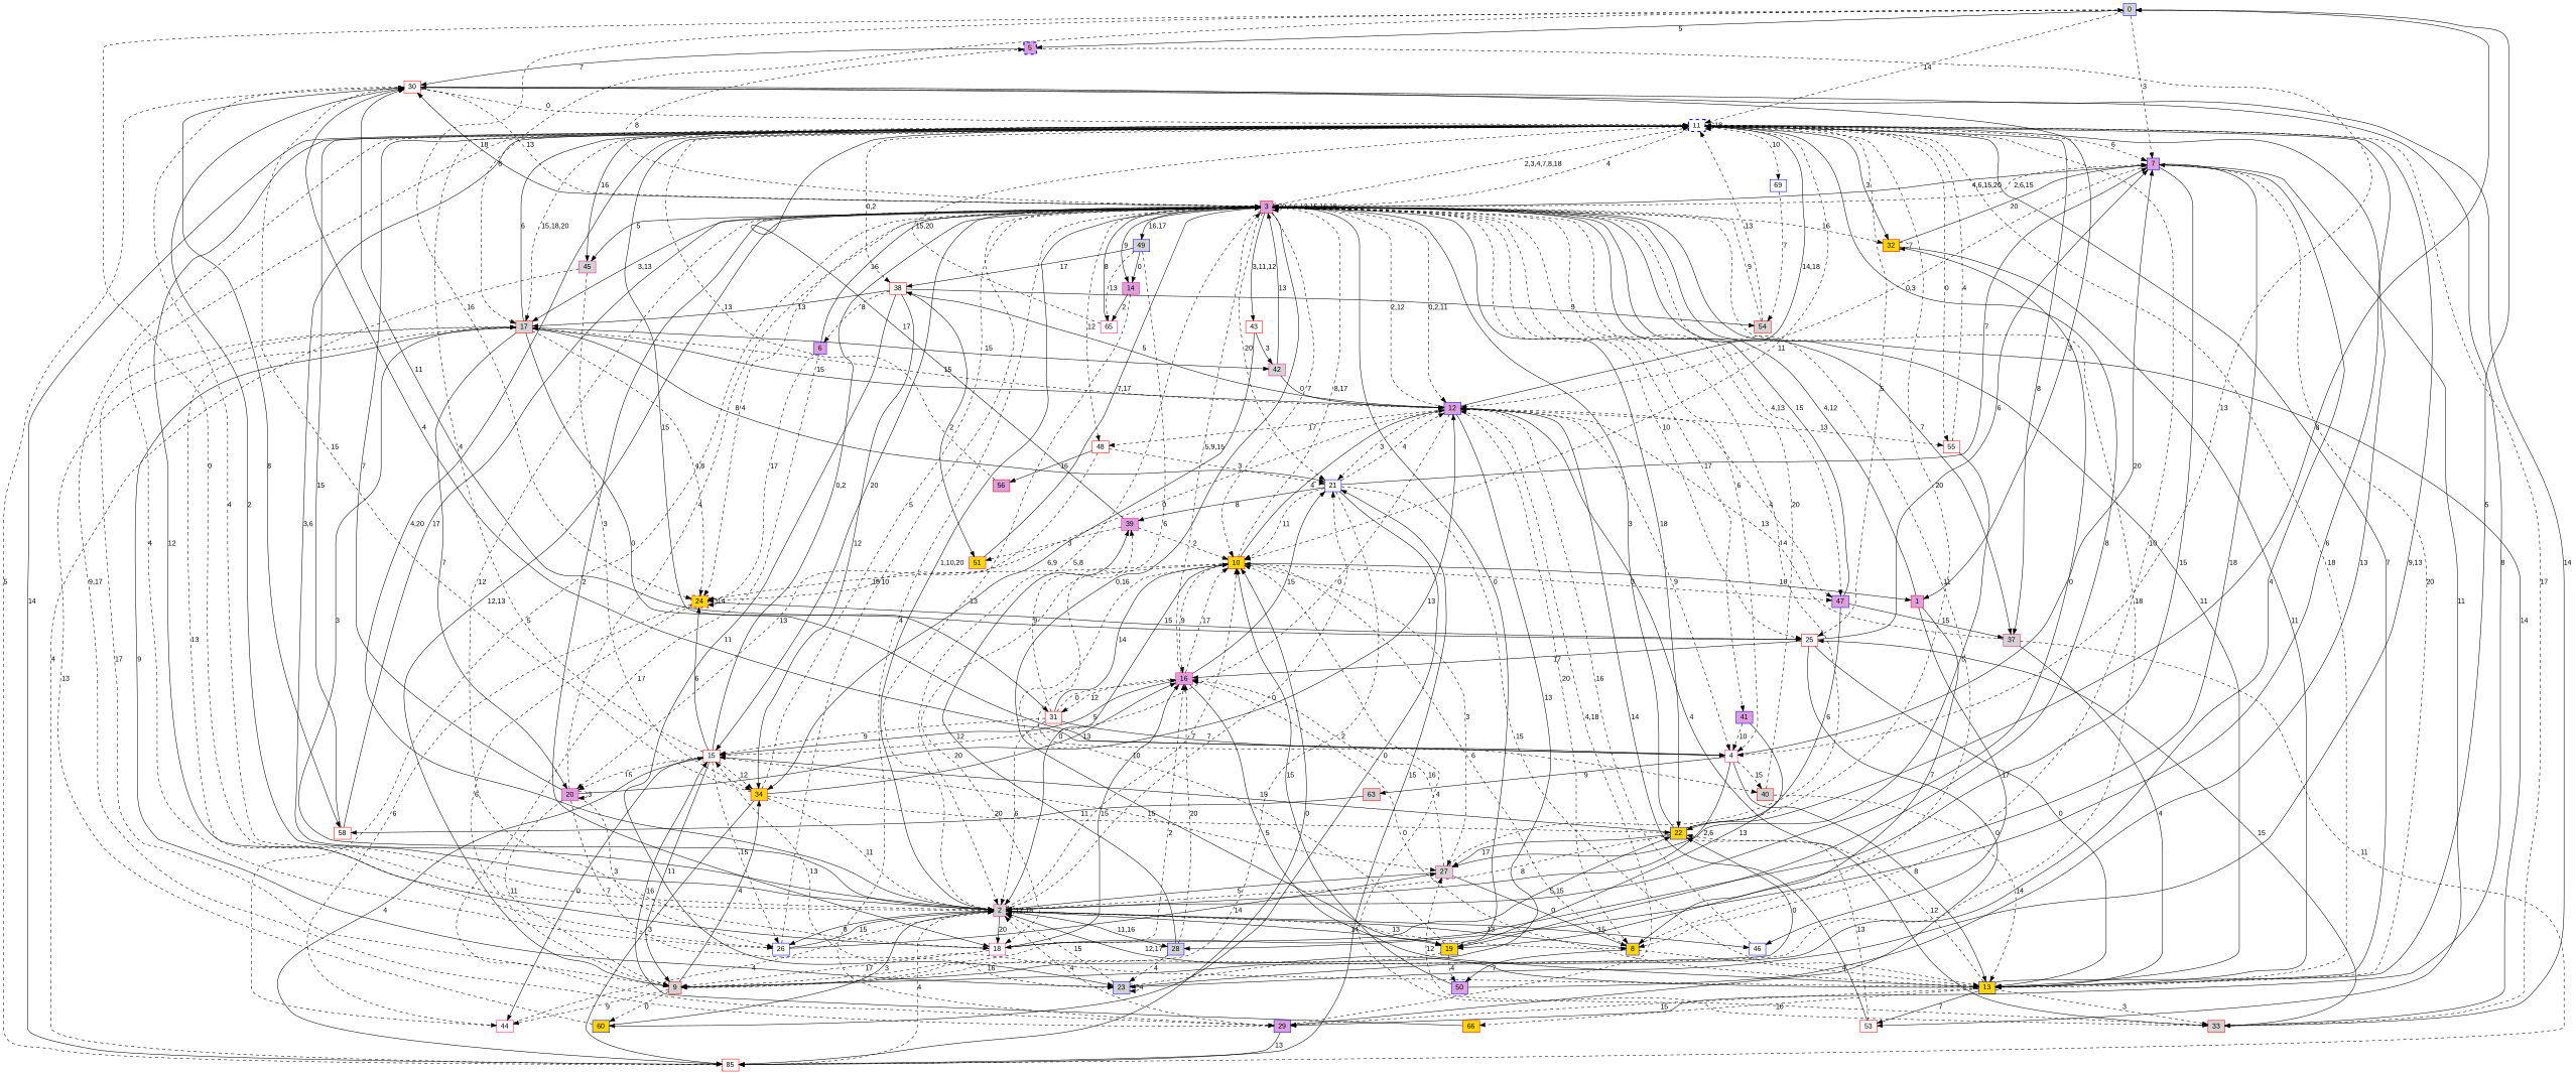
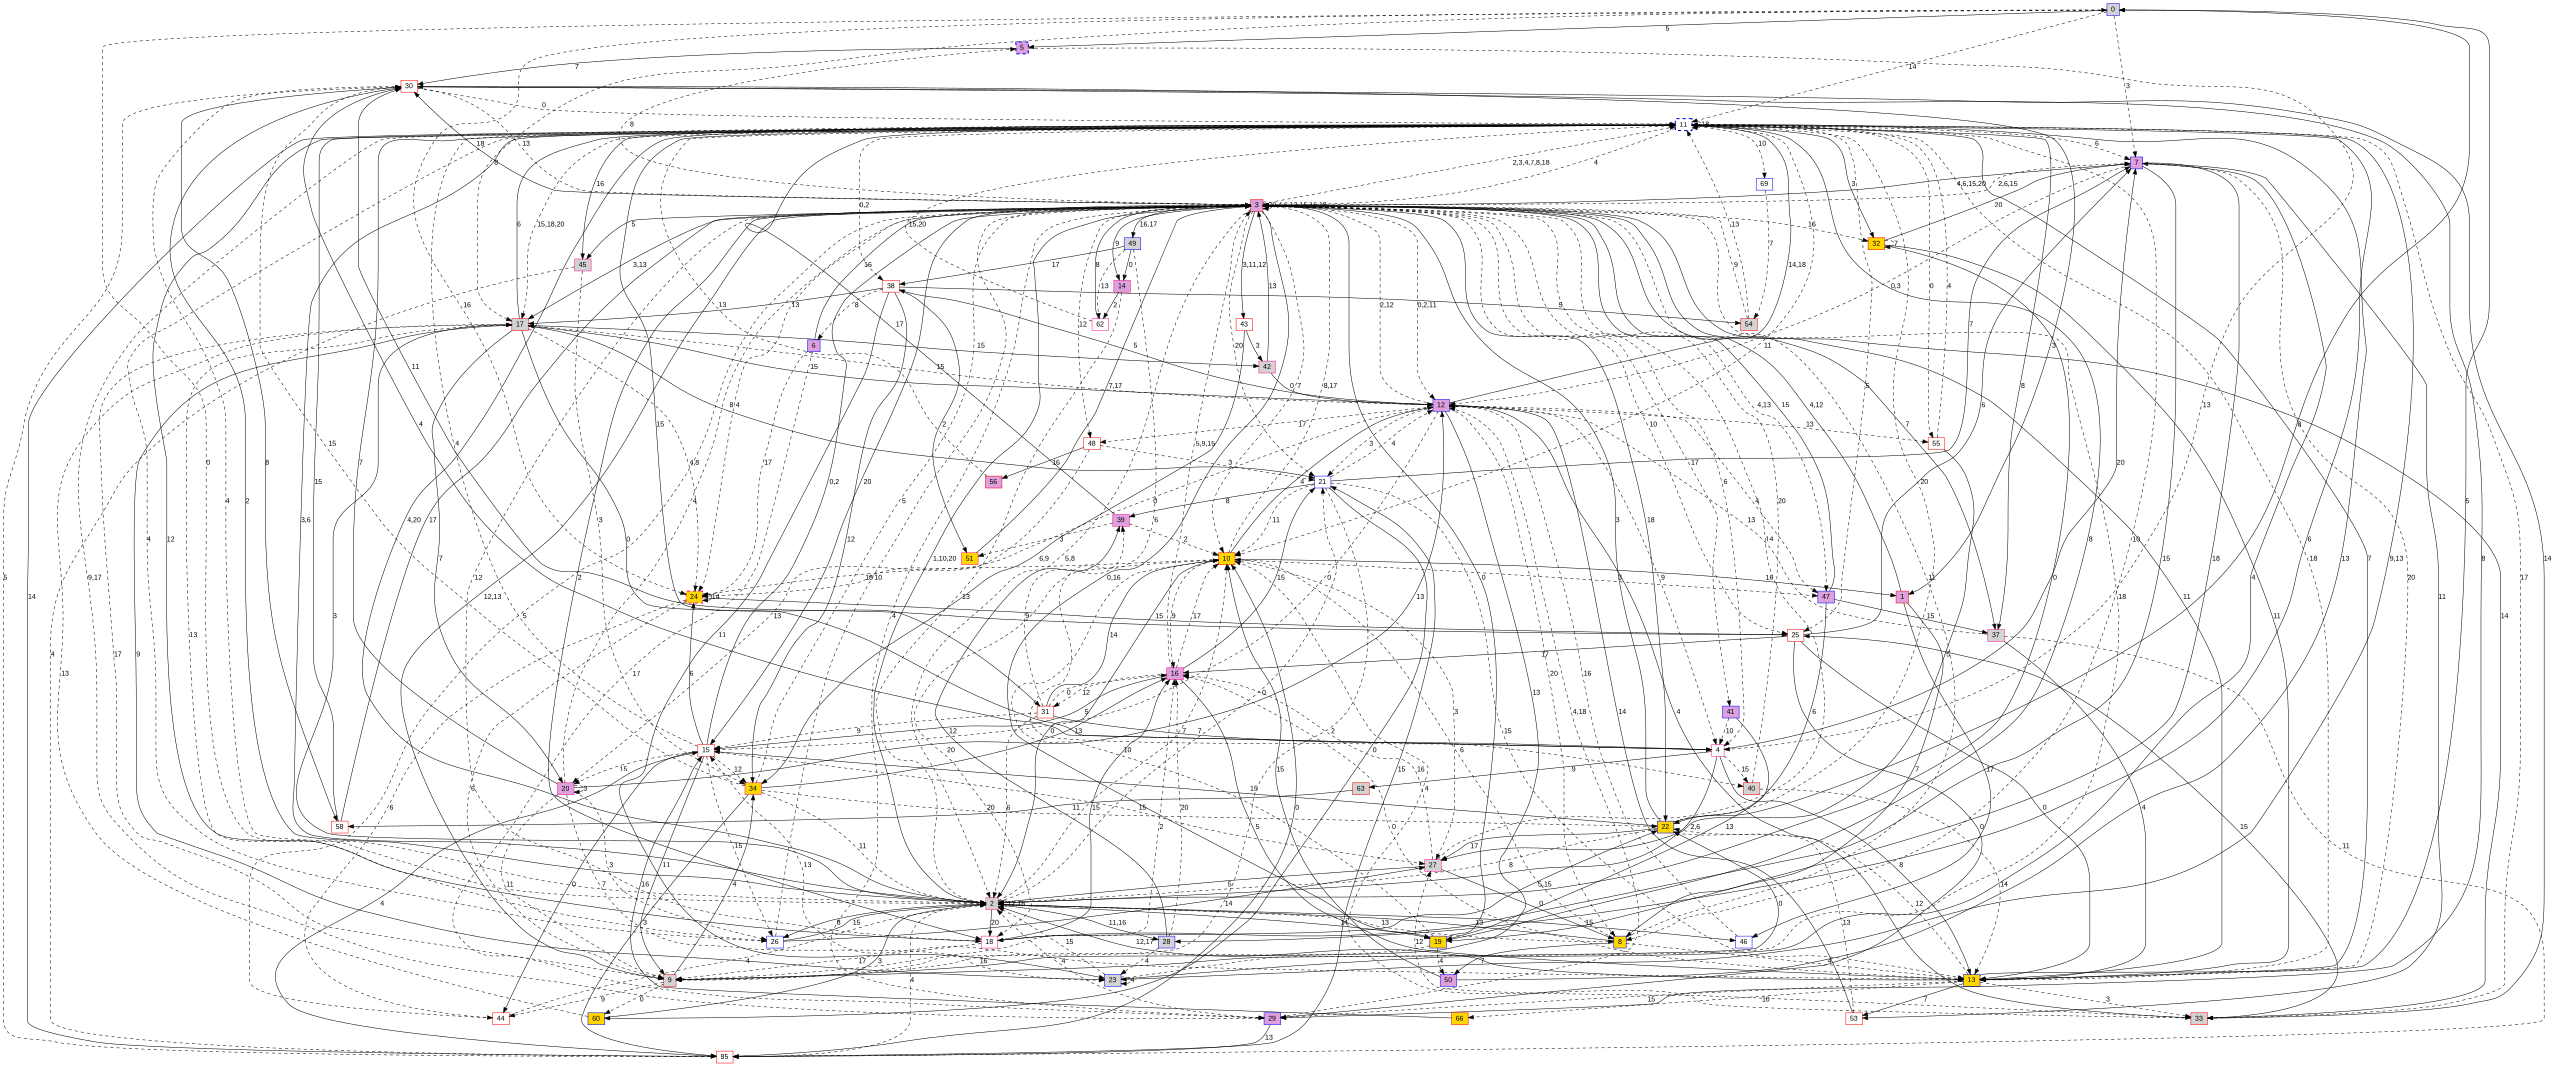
  digraph {
    rankdir=TB
    node [color=red fillcolor=white fontname=Arial shape=box style=filled]
    edge [fontname=Arial style=dashed]
    n1 [color=blue fillcolor=lightgrey height=0.1 label=0 width=0.1]
    n2 [color=blue fillcolor=plum height=0.1 label=5 style="filled,bold,dashed" width=0.1]
    n3 [color=blue fillcolor=plum height=0.1 label=7 width=0.1]
    n4 [color=blue height=0.1 label=11 style="bold,dashed,filled" width=0.1]
    n5 [fillcolor=lightgrey height=0.1 label=17 width=0.1]
    n6 [color=deeppink fillcolor=gold height=0.1 label=24 style="bold,dashed,filled" width=0.1]
    n7 [height=0.1 label=30 width=0.1]
    n8 [color=deeppink height=0.1 label=4 width=0.1]
    n9 [fillcolor=plum height=0.1 label=3 width=0.1]
    n10 [color=blue fillcolor=gold height=0.1 label=13 width=0.1]
    n11 [color=deeppink height=0.1 label=18 width=0.1]
    n12 [color=blue fillcolor=gold height=0.1 label=19 width=0.1]
    n13 [color=blue fillcolor=plum height=0.1 label=12 width=0.1]
    n14 [height=0.1 label=53 width=0.1]
    n15 [color=blue fillcolor=gold height=0.1 label=8 width=0.1]
    n16 [color=deeppink fillcolor=lightgrey height=0.1 label=2 width=0.1]
    n17 [fillcolor=gold height=0.1 label=10 width=0.1]
    n18 [color=blue fillcolor=lightgrey height=0.1 label=28 width=0.1]
    n19 [height=0.1 label=25 width=0.1]
    n20 [fillcolor=gold height=0.1 label=32 width=0.1]
    n21 [fillcolor=lightgrey height=0.1 label=33 width=0.1]
    n22 [color=deeppink fillcolor=lightgrey height=0.1 label=37 width=0.1]
    n23 [color=deeppink fillcolor=lightgrey height=0.1 label=45 width=0.1]
    n24 [color=blue fillcolor=lightgrey height=0.1 label=23 width=0.1]
    n25 [height=0.1 label=31 width=0.1]
    n26 [height=0.1 label=38 width=0.1]
    n27 [height=0.1 label=55 width=0.1]
    n28 [color=blue height=0.1 label=69 width=0.1]
    n29 [color=blue height=0.1 label=21 width=0.1]
    n30 [color=blue height=0.1 label=26 width=0.1]
    n31 [fillcolor=lightgrey height=0.1 label=9 width=0.1]
    n32 [color=deeppink fillcolor=plum height=0.1 label=20 width=0.1]
    n33 [color=deeppink fillcolor=lightgrey height=0.1 label=42 width=0.1]
-   n34 [color=deeppink height=0.1 label=44 width=0.1]
+   n34 [height=0.1 label=44 width=0.1]
    n35 [fillcolor=plum height=0.1 label=1 width=0.1]
    n36 [color=blue height=0.1 label=46 width=0.1]
    n37 [color=deeppink fillcolor=plum height=0.1 label=14 width=0.1]
    n38 [height=0.1 label=15 width=0.1]
    n39 [color=blue fillcolor=gold height=0.1 label=22 width=0.1]
    n40 [color=blue fillcolor=plum height=0.1 label=29 width=0.1]
    n41 [color=blue fillcolor=plum height=0.1 label=41 width=0.1]
    n42 [height=0.1 label=43 width=0.1]
    n43 [color=blue fillcolor=plum height=0.1 label=47 width=0.1]
    n44 [height=0.1 label=48 width=0.1]
    n45 [color=blue fillcolor=lightgrey height=0.1 label=49 width=0.1]
    n46 [color=blue fillcolor=plum height=0.1 label=50 width=0.1]
    n47 [height=0.1 label=85 width=0.1]
    n48 [color=deeppink fillcolor=plum height=0.1 label=16 width=0.1]
    n49 [color=deeppink fillcolor=lightgrey height=0.1 label=27 width=0.1]
    n50 [fillcolor=gold height=0.1 label=66 width=0.1]
    n51 [color=blue fillcolor=gold height=0.1 label=60 width=0.1]
    n52 [color=deeppink fillcolor=plum height=0.1 label=39 width=0.1]
    n53 [height=0.1 label=58 width=0.1]
    n54 [fillcolor=lightgrey height=0.1 label=40 width=0.1]
    n55 [fillcolor=lightgrey height=0.1 label=63 width=0.1]
-   n56 [color=deeppink height=0.1 label=65 width=0.1]
+   n56 [color=deeppink height=0.1 label=62 width=0.1]
    n57 [color=deeppink fillcolor=gold height=0.1 label=34 width=0.1]
    n58 [fillcolor=plum height=0.1 label=56 width=0.1]
    n59 [color=blue fillcolor=plum height=0.1 label=6 width=0.1]
    n60 [color=deeppink fillcolor=gold height=0.1 label=51 width=0.1]
    n61 [fillcolor=lightgrey height=0.1 label=54 width=0.1]
    n1 -> n2 [label=5 style=solid]
    n1 -> n3 [label=3]
    n1 -> n4 [label=14]
    n1 -> n5 [label=8]
    n1 -> n6 [label=16]
    n2 -> n7 [label=7 style=solid]
    n2 -> n8 [label=13]
    n3 -> n9 [label="4,6,15,20" style=solid]
    n3 -> n10 [label=20]
    n3 -> n11 [label=15 style=solid]
    n3 -> n12 [label=18 style=solid]
    n3 -> n13 [label="0,3"]
    n3 -> n14 [label=11 style=solid]
    n4 -> n3 [label=6]
    n4 -> n4 [label=18]
    n4 -> n5 [label="15,18,20"]
    n4 -> n9 [label=4]
    n4 -> n10 [label=7 style=solid]
    n4 -> n11 [label=12 style=solid]
    n4 -> n15 [label=10]
    n4 -> n16 [label="3,6" style=solid]
    n4 -> n17 [label=11]
    n4 -> n18 [label=6 style=solid]
    n4 -> n19 [label=5]
    n4 -> n20 [label=3 style=solid]
    n4 -> n21 [label=17]
    n4 -> n22 [label=8 style=solid]
    n4 -> n23 [label=16 style=solid]
    n4 -> n24 [label="9,13" style=solid]
    n4 -> n25 [label=15 style=solid]
    n4 -> n26 [label="0,2"]
    n4 -> n27 [label=0]
    n4 -> n28 [label=10]
    n5 -> n4 [label=6 style=solid]
    n5 -> n6 [label="4,8"]
    n5 -> n8 [label=0 style=solid]
    n5 -> n13 [label=15 style=solid]
    n5 -> n24 [label=9 style=solid]
    n5 -> n29 [label=8 style=solid]
    n5 -> n30 [label=13]
    n5 -> n31 [label=17]
    n5 -> n32 [label=7 style=solid]
    n5 -> n33 [label=15 style=solid]
    n6 -> n6 [label=14 style=solid]
    n6 -> n19 [label=15 style=solid]
    n6 -> n31 [label=6]
    n6 -> n34 [label=6]
    n7 -> n4 [label=0]
    n7 -> n9 [label=13]
    n7 -> n16 [label=4]
    n7 -> n35 [label=3 style=solid]
    n7 -> n40 [label=8 style=solid]
    n7 -> n53 [label=8 style=solid]
    n8 -> n3 [label=20 style=solid]
    n8 -> n7 [label=4 style=solid]
    n8 -> n10 [label=8 style=solid]
    n8 -> n16 [label="2,6" style=solid]
    n8 -> n54 [label=15]
    n8 -> n55 [label=9 style=solid]
    n9 -> n2 [label=8]
    n9 -> n3 [label="2,6,15"]
    n9 -> n4 [label="2,3,4,7,8,18"]
    n9 -> n5 [label="3,13" style=solid]
    n9 -> n6 [label=4]
    n9 -> n7 [label=18 style=solid]
    n9 -> n8 [label=6]
    n9 -> n9 [label="0,4,6,13,15,16,18"]
    n9 -> n11 [label=2 style=solid]
    n9 -> n12 [label="0,16" style=solid]
    n9 -> n13 [label="0,2,11"]
    n9 -> n16 [label="5,8"]
    n9 -> n17 [label=7]
    n9 -> n19 [label=10]
    n9 -> n20 [label=16]
    n9 -> n21 [label=14 style=solid]
    n9 -> n22 [label=7 style=solid]
    n9 -> n23 [label=5 style=solid]
    n9 -> n29 [label=20]
    n9 -> n37 [label=9 style=solid]
    n9 -> n38 [label=20 style=solid]
    n9 -> n39 [label=18 style=solid]
    n9 -> n40 [label=4]
    n9 -> n41 [label=17]
    n9 -> n42 [label="3,11,12" style=solid]
    n9 -> n43 [label="4,13"]
    n9 -> n44 [label=12]
    n9 -> n45 [label="16,17" style=solid]
    n10 -> n1 [label=5 style=solid]
    n10 -> n4 [label=18]
    n10 -> n9 [label=11 style=solid]
    n10 -> n14 [label=7 style=solid]
    n10 -> n21 [label=3]
    n10 -> n38 [label=13]
    n10 -> n39 [label=12]
    n10 -> n40 [label=15]
    n10 -> n48 [label=0]
    n10 -> n50 [label=10]
    n11 -> n9 [label=12]
    n11 -> n31 [label=17]
    n11 -> n39 [label="5,15" style=solid]
    n11 -> n48 [label=15 style=solid]
    n12 -> n4 [label=8 style=solid]
    n12 -> n9 [label=0 style=solid]
    n12 -> n17 [label=10]
    n12 -> n31 [label=16]
    n12 -> n46 [label=4]
    n13 -> n4 [label="14,18" style=solid]
    n13 -> n5 [label=15]
    n13 -> n6 [label=0]
    n13 -> n8 [label=9]
    n13 -> n9 [label="2,12"]
    n13 -> n15 [label=20]
    n13 -> n21 [label=4 style=solid]
    n13 -> n26 [label=5 style=solid]
    n13 -> n27 [label=13]
    n13 -> n29 [label=3]
    n13 -> n31 [label=13 style=solid]
    n13 -> n38 [label=0]
    n13 -> n43 [label=4]
    n13 -> n44 [label=17]
    n14 -> n13 [label=14 style=solid]
    n14 -> n39 [label=13]
    n15 -> n9 [label=11]
    n15 -> n10 [label=4]
    n15 -> n16 [label=13 style=solid]
    n15 -> n17 [label=6]
    n15 -> n46 [label=7 style=solid]
    n16 -> n1 [label=0]
    n16 -> n4 [label="4,20" style=solid]
    n16 -> n5 [label=3 style=solid]
    n16 -> n7 [label=2 style=solid]
    n16 -> n9 [label="1,10,20" style=solid]
    n16 -> n10 [label="12,17" style=solid]
    n16 -> n11 [label=20 style=solid]
    n16 -> n12 [label=14 style=solid]
    n16 -> n15 [label=13]
    n16 -> n16 [label="12,18"]
    n16 -> n17 [label=7]
    n16 -> n18 [label="11,16" style=solid]
    n16 -> n29 [label=0]
    n16 -> n30 [label=8 style=solid]
    n16 -> n36 [label=15 style=solid]
    n16 -> n47 [label=4]
    n17 -> n6 [label=18]
    n17 -> n9 [label="8,17"]
    n17 -> n11 [label=20]
    n17 -> n13 [label=4 style=solid]
    n17 -> n16 [label=0 style=solid]
    n17 -> n35 [label=16 style=solid]
    n17 -> n43 [label=3]
    n17 -> n48 [label=9]
    n17 -> n49 [label=3]
    n18 -> n24 [label=4]
    n18 -> n48 [label=20]
    n18 -> n52 [label=12 style=solid]
    n19 -> n3 [label=6 style=solid]
    n19 -> n7 [label=11 style=solid]
    n19 -> n10 [label=0 style=solid]
    n19 -> n40 [label=0 style=solid]
    n19 -> n48 [label=17 style=solid]
    n20 -> n3 [label=20 style=solid]
    n20 -> n10 [label=11 style=solid]
    n20 -> n16 [label=0 style=solid]
    n20 -> n20 [label=7]
    n21 -> n7 [label=14 style=solid]
    n21 -> n17 [label=4]
    n21 -> n19 [label=15 style=solid]
    n21 -> n49 [label=12]
    n22 -> n10 [label=4 style=solid]
    n22 -> n13 [label=13]
    n22 -> n47 [label=11]
    n23 -> n47 [label=4]
    n23 -> n57 [label=3]
    n24 -> n3 [label=4 style=solid]
    n24 -> n9 [label=18]
    n24 -> n16 [label=15]
    n24 -> n24 [label=4]
    n25 -> n8 [label=7 style=solid]
    n25 -> n16 [label=6]
    n25 -> n17 [label=14 style=solid]
    n25 -> n38 [label=9]
    n25 -> n48 [label=0]
    n25 -> n52 [label=9]
    n26 -> n5 [label=13 style=solid]
    n26 -> n24 [label=11 style=solid]
    n26 -> n57 [label=12 style=solid]
    n26 -> n59 [label=8]
    n26 -> n60 [label=2 style=solid]
    n26 -> n61 [label=5 style=solid]
    n27 -> n4 [label=4]
    n27 -> n49 [label=5 style=solid]
    n28 -> n61 [label=7]
    n29 -> n3 [label=7 style=solid]
    n29 -> n10 [label=15]
    n29 -> n13 [label=4]
    n29 -> n17 [label=11]
    n29 -> n31 [label=2]
    n29 -> n51 [label=0 style=solid]
    n29 -> n52 [label=8 style=solid]
    n30 -> n4 [label=4]
    n30 -> n9 [label=10]
    n30 -> n16 [label=15 style=solid]
    n30 -> n49 [label=14 style=solid]
    n31 -> n9 [label="12,13" style=solid]
    n31 -> n34 [label=9]
    n31 -> n39 [label=0 style=solid]
    n31 -> n48 [label=2]
    n31 -> n51 [label=0]
    n31 -> n57 [label=4 style=solid]
    n32 -> n4 [label=7 style=solid]
    n32 -> n9 [label=4]
    n32 -> n13 [label=13 style=solid]
    n32 -> n24 [label=7]
    n32 -> n30 [label=3]
    n32 -> n31 [label=11]
    n32 -> n32 [label=3]
    n33 -> n9 [label=13 style=solid]
    n33 -> n13 [label=0 style=solid]
    n34 -> n9 [label=5]
    n34 -> n16 [label=4]
    n35 -> n9 [label="4,12" style=solid]
    n35 -> n15 [label=7 style=solid]
    n35 -> n36 [label=17 style=solid]
    n36 -> n13 [label=16]
    n37 -> n16 [label=13]
    n37 -> n56 [label=2 style=solid]
    n38 -> n4 [label=4]
    n38 -> n6 [label=6 style=solid]
    n38 -> n9 [label="0,2" style=solid]
    n38 -> n30 [label=15]
    n38 -> n31 [label=11 style=solid]
    n38 -> n32 [label=15]
    n38 -> n34 [label=0 style=solid]
    n38 -> n49 [label=15]
    n38 -> n57 [label=12]
    n39 -> n1 [label=8 style=solid]
    n39 -> n4 [label=20]
    n39 -> n9 [label=3 style=solid]
    n39 -> n16 [label=8]
    n39 -> n38 [label=15 style=solid]
    n39 -> n49 [label=17 style=solid]
    n40 -> n4 [label="9,17"]
    n40 -> n13 [label="4,18"]
    n40 -> n16 [label=4]
    n40 -> n47 [label=13 style=solid]
    n41 -> n8 [label=10]
    n41 -> n12 [label=13 style=solid]
    n42 -> n33 [label=3 style=solid]
    n42 -> n57 [label="6,9" style=solid]
    n43 -> n9 [label=15 style=solid]
    n43 -> n22 [label=15 style=solid]
    n43 -> n39 [label=6 style=solid]
    n44 -> n29 [label=3]
    n44 -> n32 [label=13]
    n44 -> n58 [label=16 style=solid]
    n45 -> n26 [label=17 style=solid]
    n45 -> n37 [label=0 style=solid]
    n45 -> n54 [label=6]
    n45 -> n56 [label=13]
    n46 -> n4 [label=13 style=solid]
    n46 -> n17 [label=15 style=solid]
    n47 -> n4 [label=14 style=solid]
    n47 -> n7 [label=5]
    n47 -> n17 [label=0 style=solid]
    n47 -> n29 [label=15 style=solid]
    n47 -> n38 [label=4 style=solid]
    n48 -> n9 [label="5,9,15"]
    n48 -> n10 [label=5 style=solid]
    n48 -> n17 [label=17]
    n48 -> n25 [label=12]
    n48 -> n29 [label=15 style=solid]
    n48 -> n38 [label=5 style=solid]
    n49 -> n9 [label=14]
    n49 -> n15 [label=0 style=solid]
    n49 -> n16 [label=5 style=solid]
    n49 -> n48 [label=16]
    n50 -> n38 [label=16 style=solid]
    n51 -> n5 [label=13]
    n51 -> n16 [label=3 style=solid]
    n52 -> n4 [label=17 style=solid]
    n52 -> n17 [label=2]
    n52 -> n60 [label=3]
    n53 -> n4 [label=15 style=solid]
    n53 -> n9 [label=17 style=solid]
    n54 -> n9 [label=20]
    n54 -> n10 [label=14]
    n55 -> n53 [label=11 style=solid]
    n56 -> n4 [label="15,20"]
    n56 -> n9 [label=8 style=solid]
    n57 -> n7 [label=15]
    n57 -> n9 [label=5]
    n57 -> n16 [label=11]
    n57 -> n39 [label=20]
    n57 -> n47 [label=3 style=solid]
    n57 -> n48 [label=13 style=solid]
    n58 -> n4 [label=13]
    n59 -> n6 [label=17]
    n59 -> n9 [label=16 style=solid]
    n59 -> n40 [label=17]
    n60 -> n9 [label="7,17" style=solid]
    n61 -> n4 [label=13]
    n61 -> n9 [label=9]
  }
